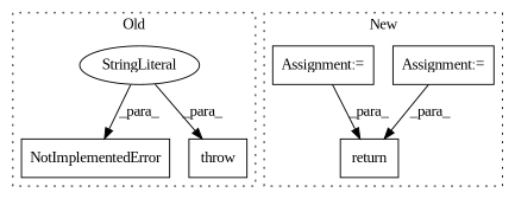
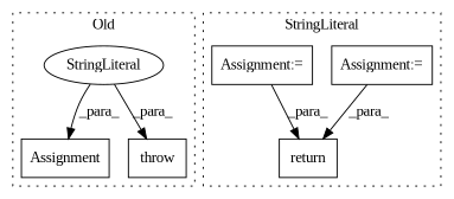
  digraph {
    fontname="Liberation Serif"
    node [a=7 fontname="Liberation Serif" l=1 shape=box]
    edge [fontname="Liberation Serif"]
-   n1 [a=32 l="20,1" label=NotImplementedError s="18406,18490"]
+   n1 [a=32 l="20,1" label=Assignment s="18406,18490"]
    n2 [a=53 l=6 label=throw s=18400]
    n3 [a=45 l=64 label=StringLiteral s=18426 shape=ellipse]
    n4 [a=41 l=7 label=return s=18832]
    n5 [label="Assignment:=" s=18608]
    n6 [label="Assignment:=" s=18572]
    subgraph cluster_1 {
      label=Old
      style=dotted
      n1
      n2
      n3
    }
    subgraph cluster_2 {
-     label=New
+     label=StringLiteral
      style=dotted
      n4
      n5
      n6
    }
    n3 -> n1 [label=_para_]
    n3 -> n2 [label=_para_]
    n5 -> n4 [label=_para_]
    n6 -> n4 [label=_para_]
  }
